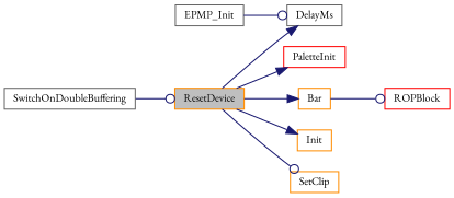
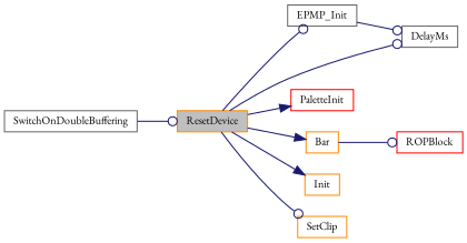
  digraph {
    fontname="EB Garamond"
    rankdir=LR
    node [color=darkorange fillcolor=white fontname="EB Garamond" fontsize=10 shape=record style=filled]
    edge [arrowhead=odot color=midnightblue fontname="EB Garamond" fontsize=10 labelfontname=Helvetica labelfontsize=10 style=solid]
    n1 [fillcolor=grey75 fontcolor=black height=0.2 label=ResetDevice width=0.4]
    n2 [color=gray40 height=0.2 label=EPMP_Init width=0.4]
    n3 [color=gray40 height=0.2 label=DelayMs width=0.4]
    n4 [color=red height=0.2 label=PaletteInit width=0.4]
    n5 [height=0.2 label=Bar width=0.4]
    n6 [height=0.2 label=Init width=0.4]
    n7 [height=0.2 label=SetClip width=0.4]
    n8 [color=gray40 height=0.2 label=SwitchOnDoubleBuffering width=0.4]
    n9 [color=red height=0.2 label=ROPBlock width=0.4]
-   n1 -> n3 [arrowhead=normal]
+   n1 -> n2
+   n1 -> n3
    n1 -> n4 [arrowhead=normal]
    n1 -> n5 [arrowhead=normal]
    n1 -> n6 [arrowhead=normal]
    n1 -> n7
    n2 -> n3
    n5 -> n9
    n8 -> n1
  }
